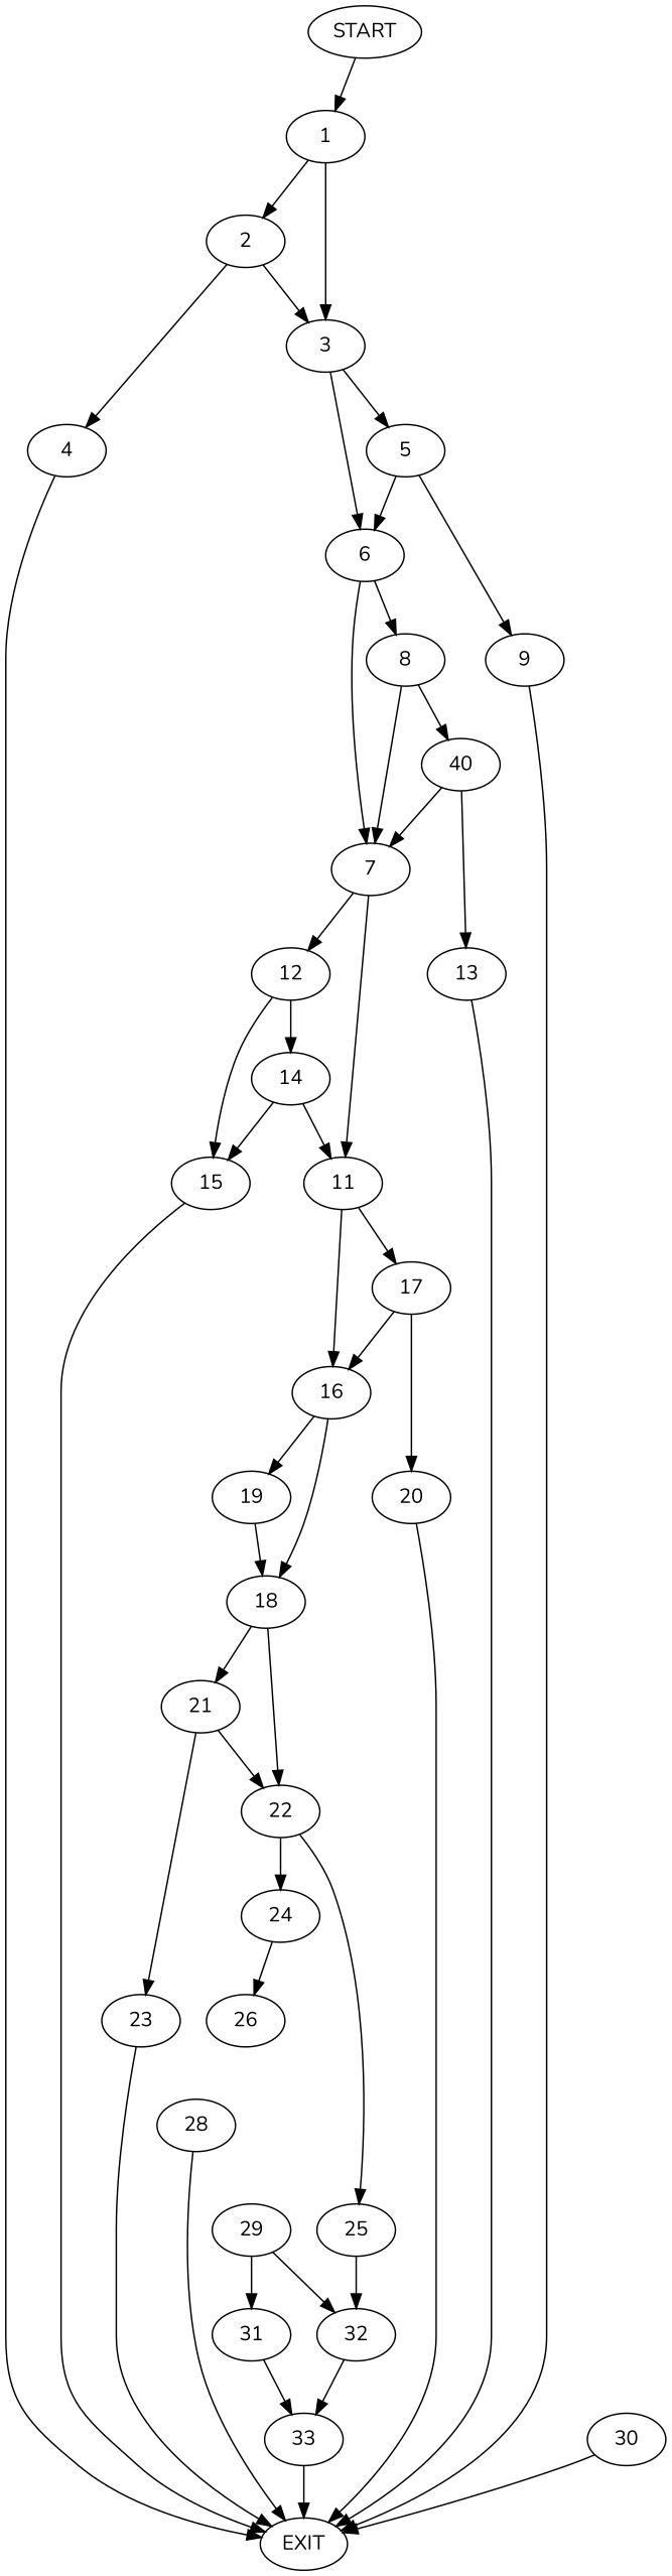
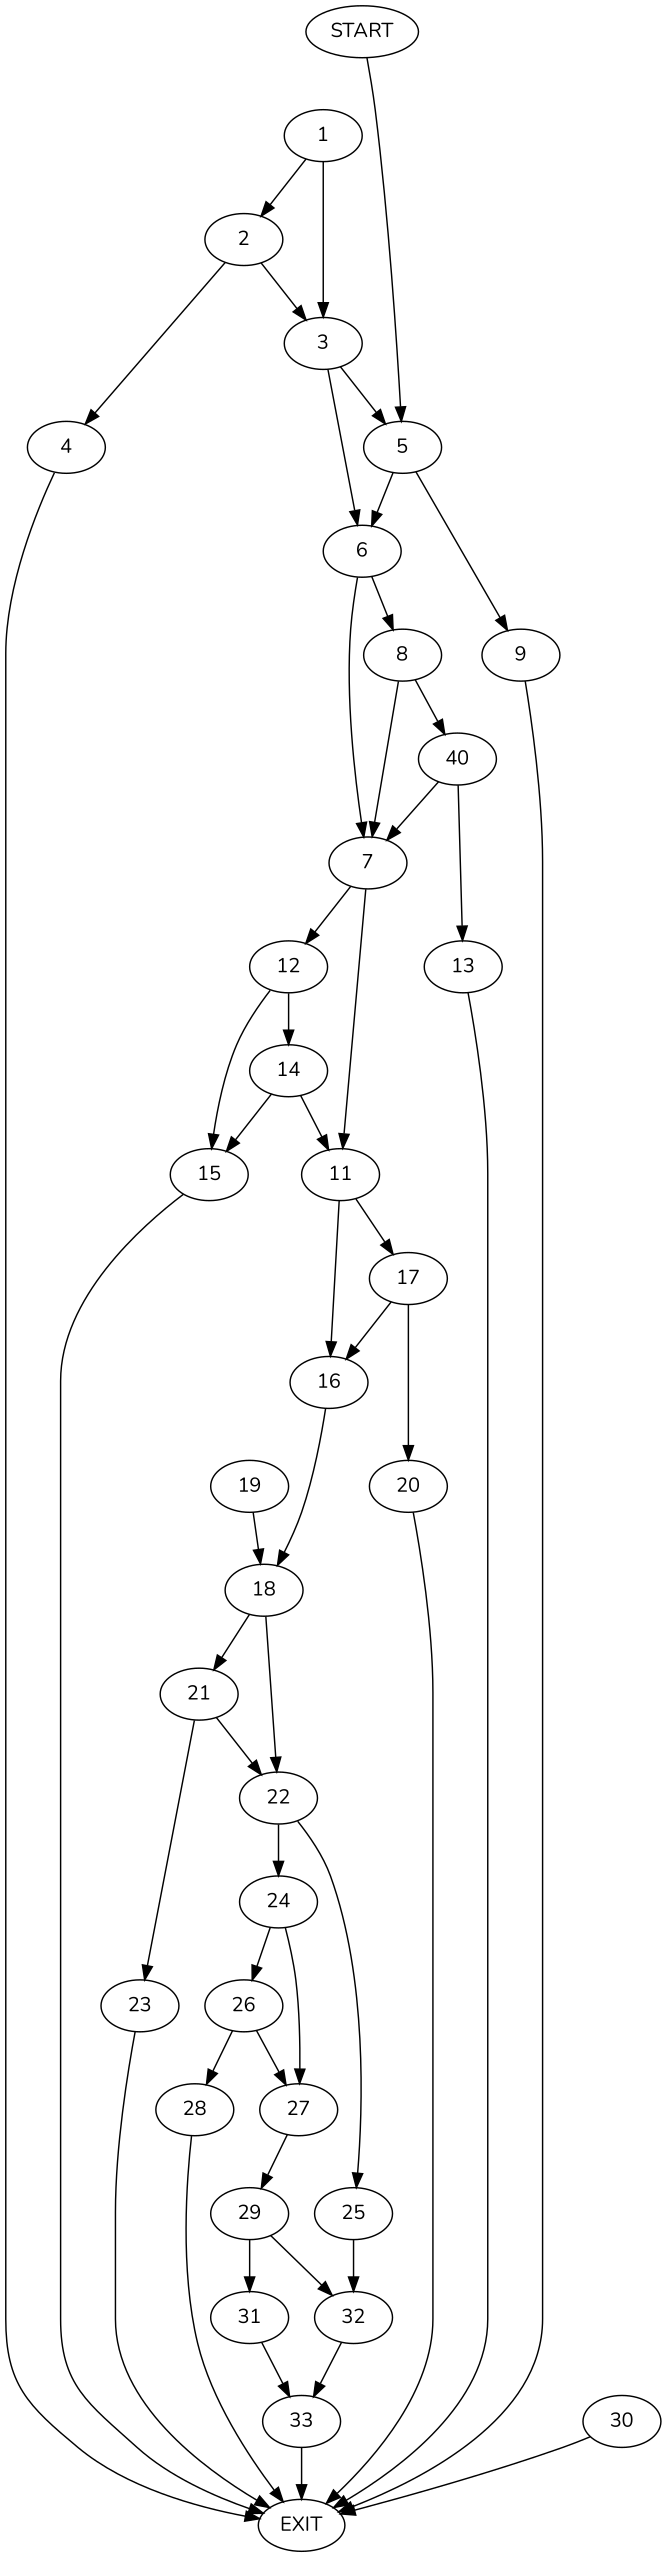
  digraph {
    fontname=Nunito
    node [fontname=Nunito]
    edge [fontname=Nunito]
    n1 [label=START]
    1
    2
    3
    n5 [label=EXIT]
    4
    5
    6
    9
    7
    8
    11
    12
    n14 [label=40]
    16
    17
    14
    15
    13
    18
    19
    20
    21
    22
    23
    24
    25
    26
+   27
    32
    28
    29
    31
    30
    33
-   n1 -> 1
+   n1 -> 5
    1 -> 2
    1 -> 3
    2 -> 3
    2 -> 4
    3 -> 5
    3 -> 6
    4 -> n5
    5 -> 6
    5 -> 9
    6 -> 7
    6 -> 8
    9 -> n5
    7 -> 11
    7 -> 12
    8 -> 7
    8 -> n14
    11 -> 16
    11 -> 17
    12 -> 14
    12 -> 15
    n14 -> 7
    n14 -> 13
    16 -> 18
-   16 -> 19
    17 -> 16
    17 -> 20
    14 -> 11
    14 -> 15
    15 -> n5
    13 -> n5
    18 -> 21
    18 -> 22
    19 -> 18
    20 -> n5
    21 -> 22
    21 -> 23
    22 -> 24
    22 -> 25
    23 -> n5
    24 -> 26
+   24 -> 27
    25 -> 32
+   26 -> 27
+   26 -> 28
+   27 -> 29
    32 -> 33
    28 -> n5
    29 -> 32
    29 -> 31
    31 -> 33
    30 -> n5
    33 -> n5
  }
